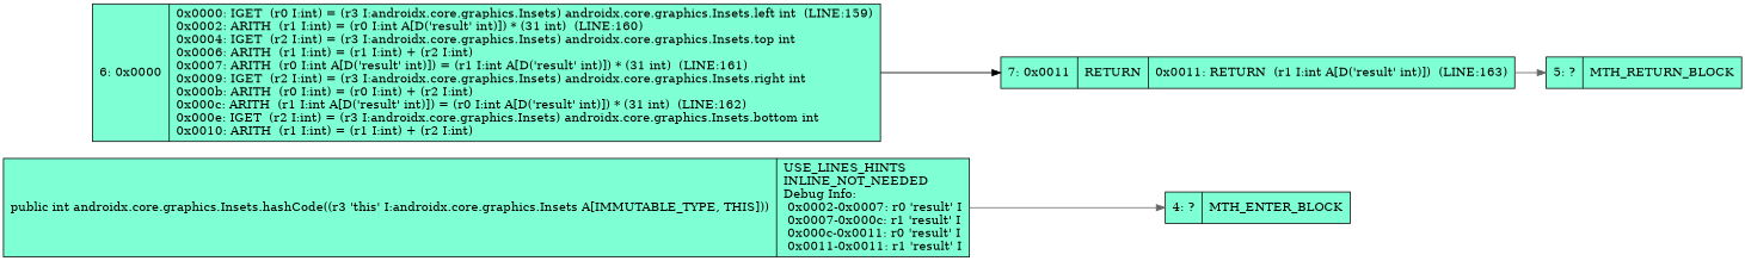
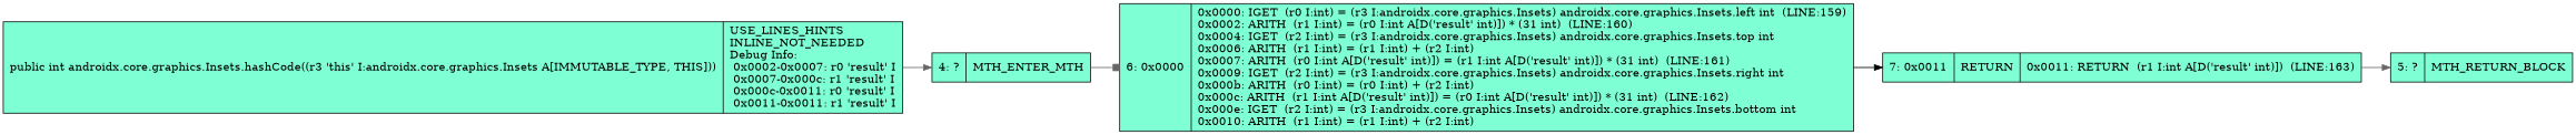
  digraph {
    rankdir=LR
    node [fillcolor=aquamarine shape=record style=filled]
    edge [arrowhead=normal color=gray40]
-   n1 [label="{4\:\ ?|MTH_ENTER_BLOCK\l}"]
+   n1 [label="{4\:\ ?|MTH_ENTER_MTH\l}"]
    n2 [label="{6\:\ 0x0000|0x0000: IGET  (r0 I:int) = (r3 I:androidx.core.graphics.Insets) androidx.core.graphics.Insets.left int  (LINE:159)\l0x0002: ARITH  (r1 I:int) = (r0 I:int A[D('result' int)]) * (31 int)  (LINE:160)\l0x0004: IGET  (r2 I:int) = (r3 I:androidx.core.graphics.Insets) androidx.core.graphics.Insets.top int \l0x0006: ARITH  (r1 I:int) = (r1 I:int) + (r2 I:int) \l0x0007: ARITH  (r0 I:int A[D('result' int)]) = (r1 I:int A[D('result' int)]) * (31 int)  (LINE:161)\l0x0009: IGET  (r2 I:int) = (r3 I:androidx.core.graphics.Insets) androidx.core.graphics.Insets.right int \l0x000b: ARITH  (r0 I:int) = (r0 I:int) + (r2 I:int) \l0x000c: ARITH  (r1 I:int A[D('result' int)]) = (r0 I:int A[D('result' int)]) * (31 int)  (LINE:162)\l0x000e: IGET  (r2 I:int) = (r3 I:androidx.core.graphics.Insets) androidx.core.graphics.Insets.bottom int \l0x0010: ARITH  (r1 I:int) = (r1 I:int) + (r2 I:int) \l}"]
    n3 [label="{7\:\ 0x0011|RETURN\l|0x0011: RETURN  (r1 I:int A[D('result' int)])  (LINE:163)\l}"]
    n4 [label="{5\:\ ?|MTH_RETURN_BLOCK\l}"]
    n5 [label="{public int androidx.core.graphics.Insets.hashCode((r3 'this' I:androidx.core.graphics.Insets A[IMMUTABLE_TYPE, THIS]))  | USE_LINES_HINTS\lINLINE_NOT_NEEDED\lDebug Info:\l  0x0002\-0x0007: r0 'result' I\l  0x0007\-0x000c: r1 'result' I\l  0x000c\-0x0011: r0 'result' I\l  0x0011\-0x0011: r1 'result' I\l}"]
+   n1 -> n2 [arrowhead=box]
    n2 -> n3 [color=black]
    n3 -> n4
    n5 -> n1
  }
